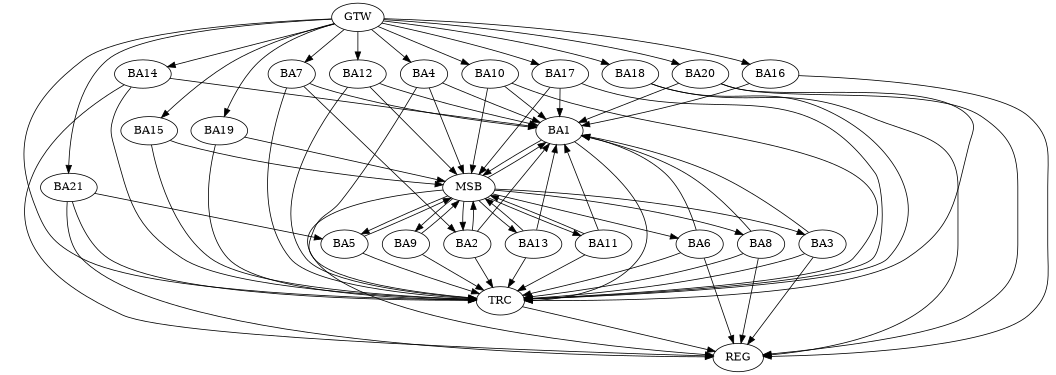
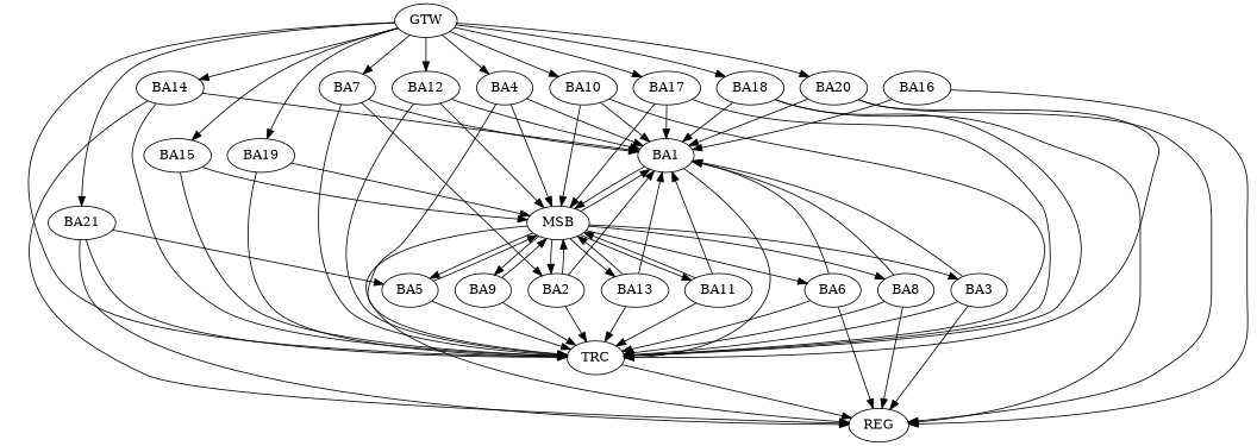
  strict digraph {
    n1 [label=BA1]
    n2 [label=MSB]
    n3 [label=TRC]
    n4 [label=BA2]
    n5 [label=BA3]
    n6 [label=REG]
    n7 [label=BA5]
    n8 [label=BA6]
    n9 [label=BA8]
    n10 [label=BA9]
    n11 [label=BA11]
    n12 [label=BA13]
    n13 [label=BA4]
    n14 [label=BA7]
    n15 [label=BA10]
    n16 [label=BA12]
    n17 [label=BA14]
    n18 [label=BA15]
    n19 [label=BA16]
    n20 [label=BA17]
    n21 [label=BA18]
    n22 [label=BA19]
    n23 [label=BA20]
    n24 [label=BA21]
    n25 [label=GTW]
    n1 -> n2
    n1 -> n3
    n2 -> n1
    n2 -> n4
    n2 -> n5
    n2 -> n6
    n2 -> n7
    n2 -> n8
    n2 -> n9
    n2 -> n10
    n2 -> n11
    n2 -> n12
    n3 -> n6
    n4 -> n1
    n4 -> n2
    n4 -> n3
    n5 -> n1
    n5 -> n3
    n5 -> n6
    n7 -> n2
    n7 -> n3
    n8 -> n1
    n8 -> n3
    n8 -> n6
    n9 -> n1
    n9 -> n3
    n9 -> n6
    n10 -> n2
    n10 -> n3
    n11 -> n1
    n11 -> n2
    n11 -> n3
    n12 -> n1
    n12 -> n2
    n12 -> n3
    n13 -> n1
    n13 -> n2
    n13 -> n3
    n14 -> n1
    n14 -> n3
    n14 -> n4
    n15 -> n1
    n15 -> n2
    n15 -> n3
    n16 -> n1
    n16 -> n2
    n16 -> n3
    n17 -> n1
    n17 -> n3
    n17 -> n6
    n18 -> n2
    n18 -> n3
    n19 -> n1
    n19 -> n6
    n20 -> n1
    n20 -> n2
    n20 -> n3
+   n21 -> n1
    n21 -> n3
    n21 -> n6
    n22 -> n2
    n22 -> n3
    n23 -> n1
    n23 -> n3
    n23 -> n6
    n24 -> n3
    n24 -> n6
    n24 -> n7
    n25 -> n3
    n25 -> n13
    n25 -> n14
    n25 -> n15
    n25 -> n16
    n25 -> n17
    n25 -> n18
-   n25 -> n19
    n25 -> n20
    n25 -> n21
    n25 -> n22
    n25 -> n23
    n25 -> n24
  }
